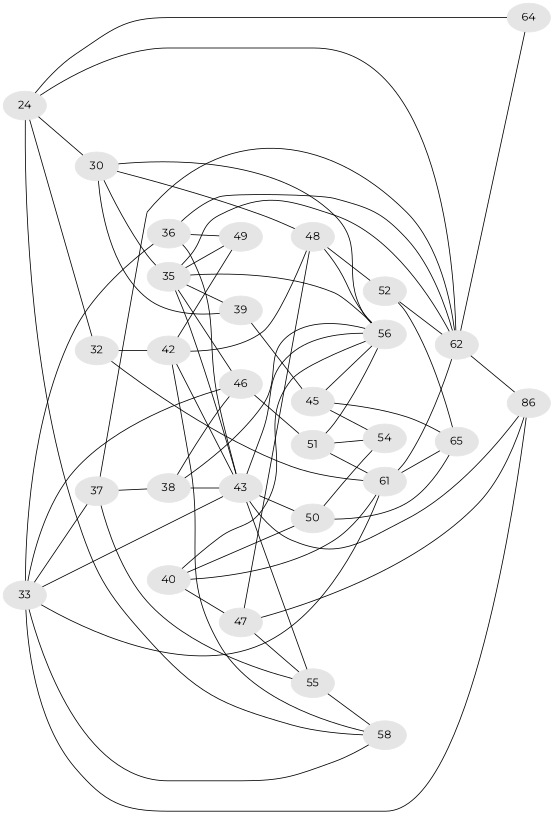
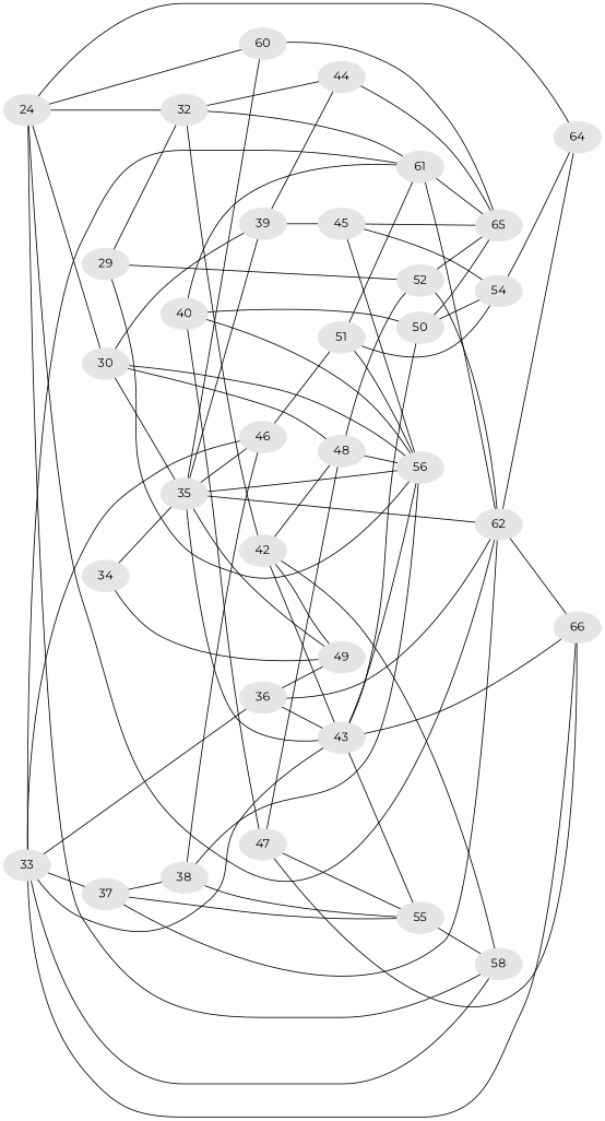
  graph {
    fontname=Montserrat
    rankdir=LR
    node [color=gray90 fontname=Montserrat style=filled]
    edge [fontname=Montserrat]
    24 [super="+2"]
    30 [super="+28"]
    32 [super="+5"]
+   60
    62 [super="+27+53"]
    64
    58
    56 [super="+3+7+9"]
    35 [super="+23+16"]
    39
    48 [super="+15"]
    42 [super="+12"]
+   44
    61 [super="+57+59"]
    65 [super="+41"]
-   66 [super="+63" label=86]
+   66 [super="+63"]
+   29
    52 [super="+20"]
    43 [super="+26"]
    46
    49 [super="+13"]
    45
    33 [super="+25+31"]
    36 [super="+6"]
    37
    38
    55
    50 [super="+22"]
    51
+   34
    54
    40
    47
    24 -- 30
    24 -- 32
+   24 -- 60
    24 -- 62
    24 -- 64 [weight=2]
    24 -- 58
    30 -- 56
    30 -- 35
    30 -- 39
    30 -- 48
    32 -- 42
+   32 -- 44 [weight=2]
    32 -- 61
+   60 -- 65
    62 -- 64
    62 -- 66 [weight=3]
+   35 -- 60 [weight=2]
    35 -- 62 [weight=2]
    35 -- 56
    35 -- 39
    35 -- 43
    35 -- 46
    35 -- 49
+   39 -- 44
    39 -- 45
    48 -- 56
    48 -- 52
    42 -- 58
    42 -- 48 [weight=2]
    42 -- 43
    42 -- 49
+   44 -- 65
    61 -- 62 [weight=4]
    61 -- 65
+   29 -- 32
+   29 -- 56
+   29 -- 52 [weight=2]
    52 -- 62
    52 -- 65 [weight=2]
    43 -- 56 [weight=2]
    43 -- 66
    43 -- 55
    43 -- 50 [weight=2]
    46 -- 51
    45 -- 56
    45 -- 65
    45 -- 54
    33 -- 58
    33 -- 61 [weight=2]
    33 -- 66
    33 -- 43
    33 -- 46
    33 -- 36
    33 -- 37
    36 -- 62
    36 -- 43 [weight=2]
    36 -- 49 [weight=2]
    37 -- 62
    37 -- 38
    37 -- 55
    38 -- 56
-   38 -- 43
+   38 -- 55
    38 -- 46
    55 -- 58
    50 -- 65 [weight=2]
    50 -- 54
    51 -- 56
    51 -- 61
    51 -- 54
+   34 -- 35 [weight=2]
+   34 -- 49 [weight=2]
+   54 -- 64
    40 -- 56
    40 -- 61
    40 -- 50
    40 -- 47
    47 -- 48
    47 -- 66
    47 -- 55
  }
